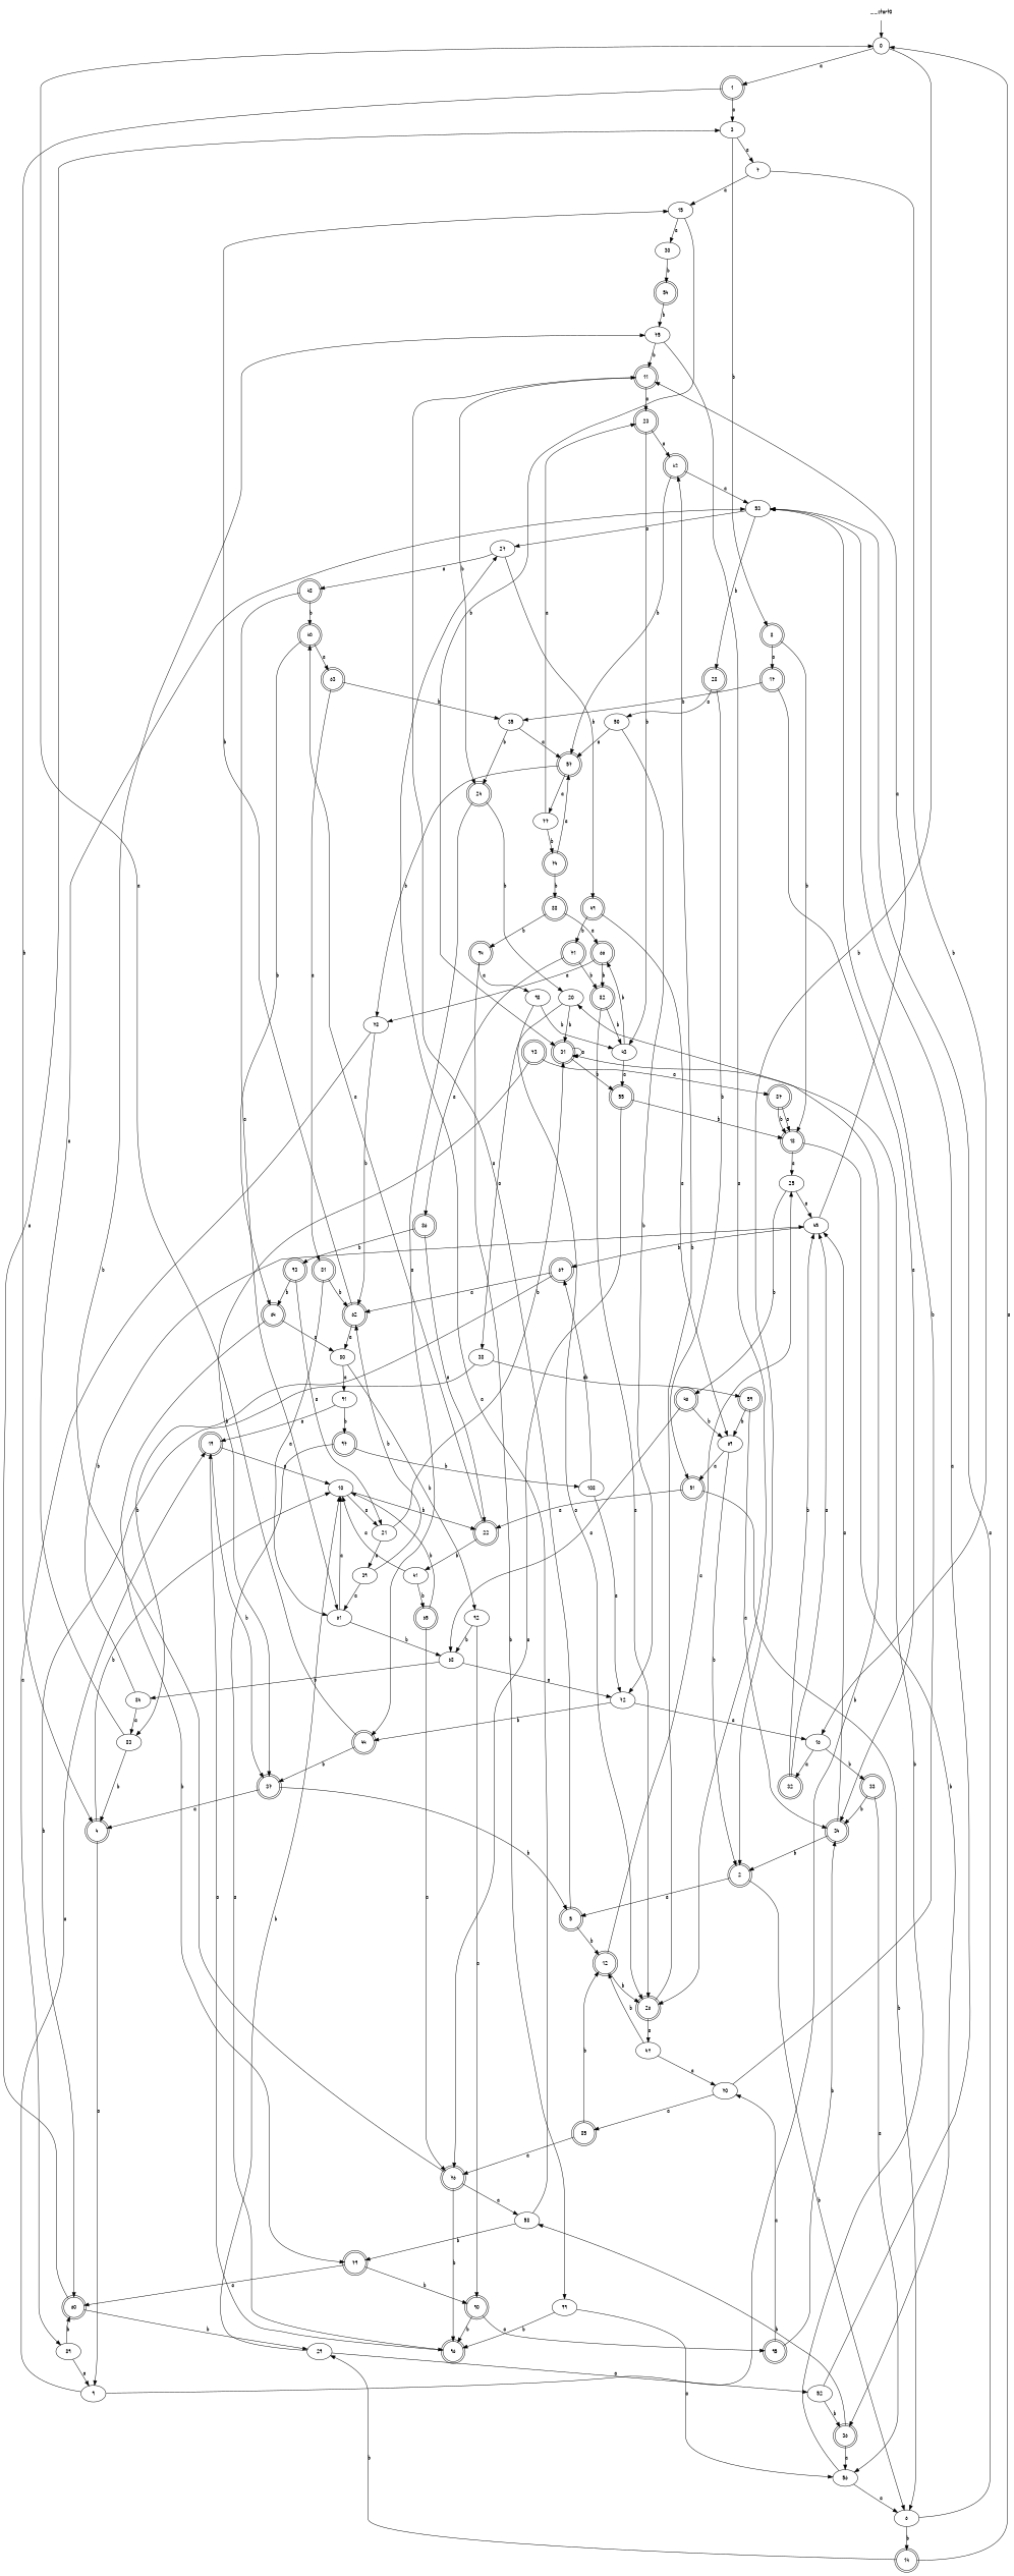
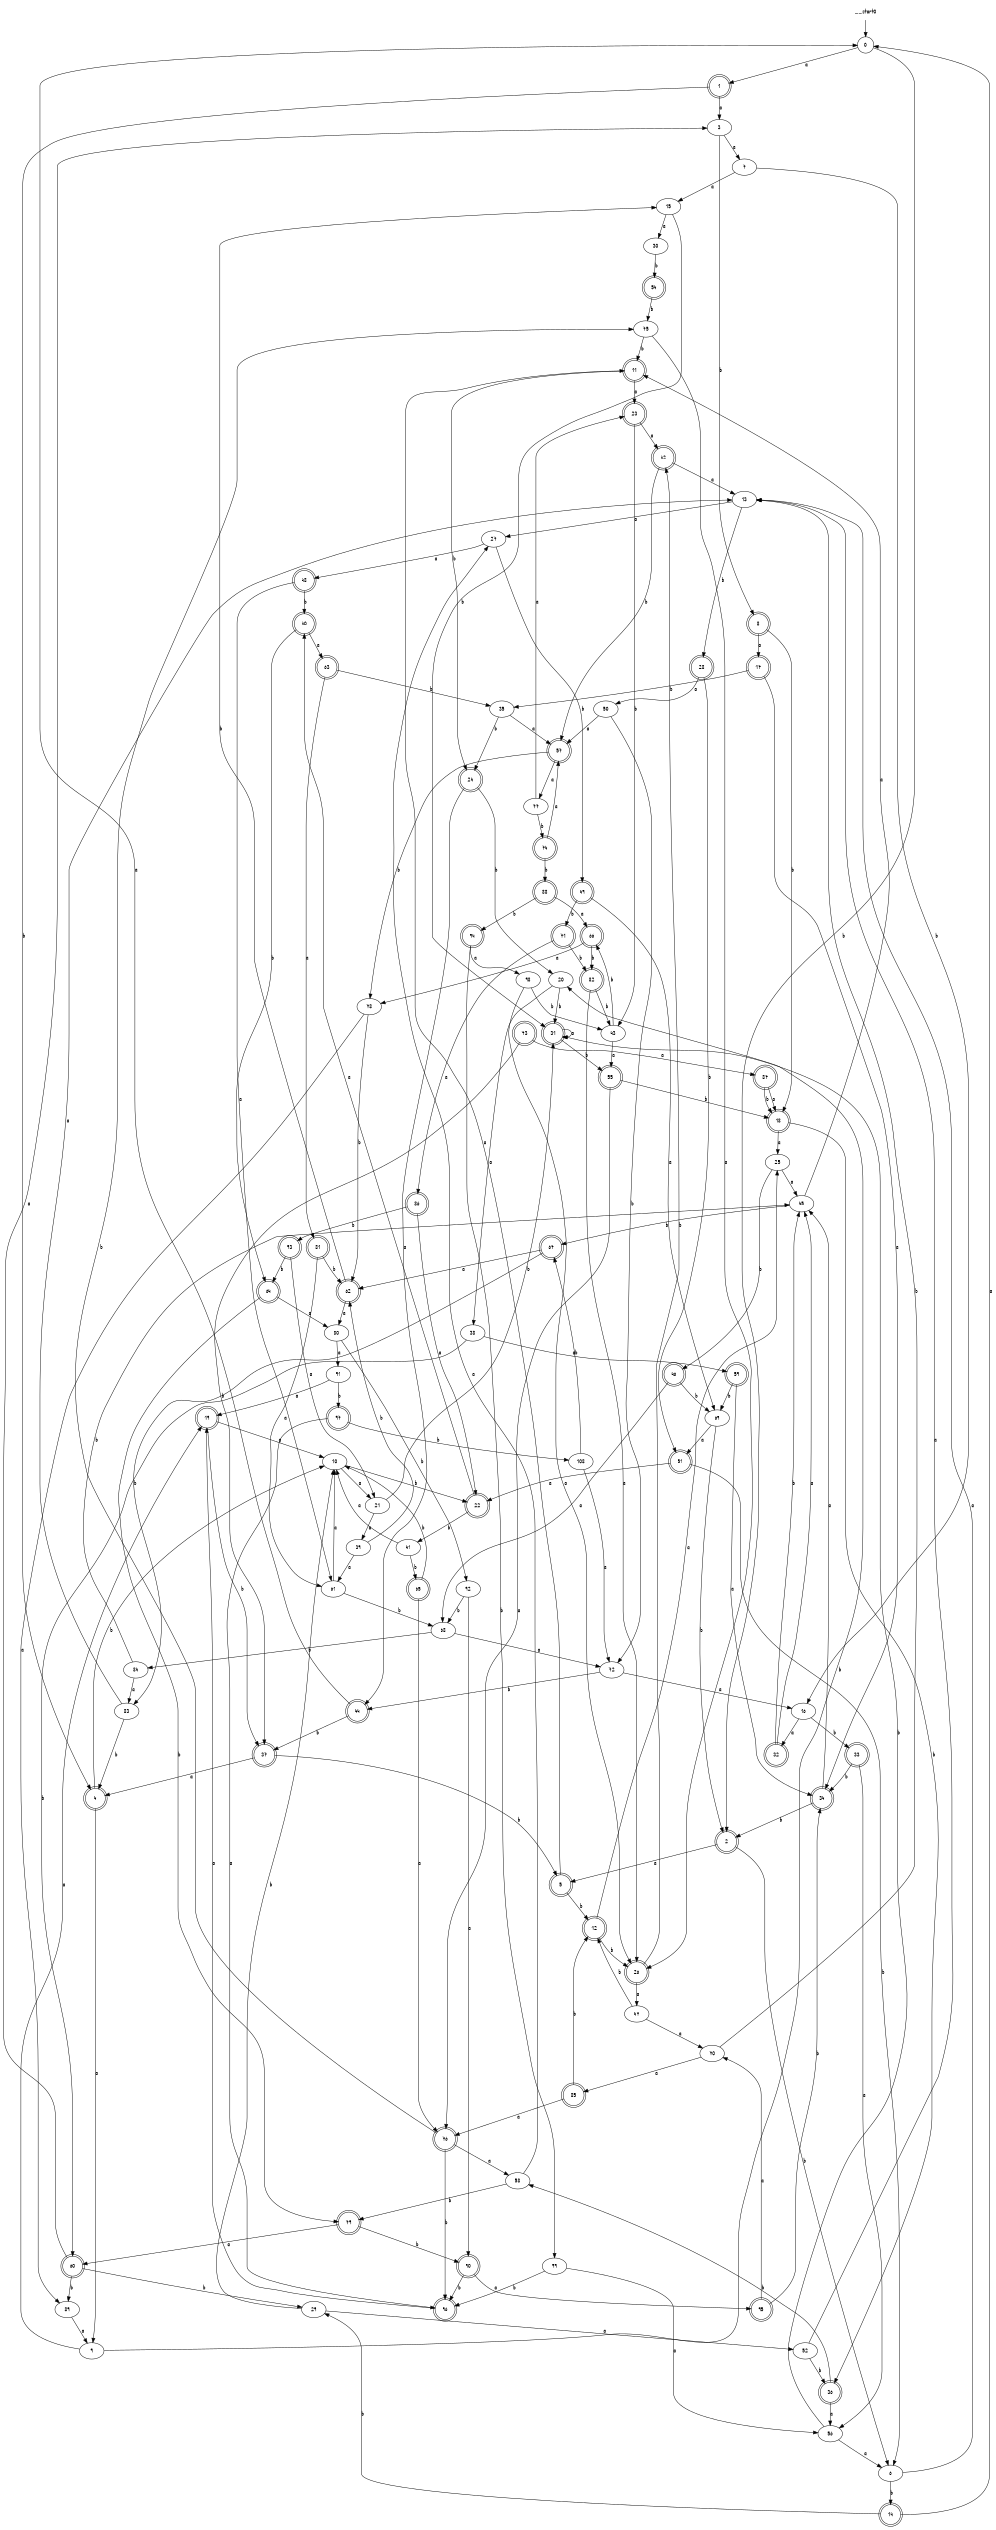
  digraph {
    fontname="Patrick Hand"
    node [fontname="Patrick Hand" shape=doublecircle]
    edge [fontname="Patrick Hand"]
    __start0 [shape=none]
    0 [shape=circle]
    1
    2
    3 [shape=""]
    4
    5
    6 [shape=""]
    7 [shape=""]
    8
    9 [shape=""]
    10 [shape=""]
    11
    12
-   13 [label=53 shape=""]
+   13 [shape=""]
    14
    15 [shape=""]
    16 [shape=""]
    17
    18
    19
    20 [shape=""]
    21 [shape=""]
    22
    23
    24
    25 [shape=""]
    26
    27 [shape=""]
    28
    29 [shape=""]
    30 [shape=""]
    31
    32
    33
    34
    35 [shape=""]
    36
    37
    38 [shape=""]
    39 [shape=""]
    40
    41 [shape=""]
    42
    43 [shape=""]
    44
    45 [shape=""]
    46
    47 [shape=""]
    48
    49
    50 [shape=""]
    51
    52 [shape=""]
    54
    55
    56 [shape=""]
    57
    58 [shape=""]
    59
    60
    61 [shape=""]
    62
    63
    64
    65
    66
    67
    68 [shape=""]
    69 [shape=""]
    70 [shape=""]
    71
    72 [shape=""]
    75 [shape=""]
    76
    77 [shape=""]
    78 [shape=""]
    79
    80 [shape=""]
    81
    82
    83 [shape=""]
    84 [shape=""]
    85
    86
    73
    87
    74
    88
    96
    89 [shape=""]
    90
    91 [shape=""]
    92 [shape=""]
    93
    94
    95
    97
    98 [shape=""]
    99 [shape=""]
    n101 [label=108 shape=""]
    __start0 -> 0
    0 -> 1 [label=a]
    0 -> 2 [label=b]
    1 -> 3 [label=a]
    1 -> 4 [label=b]
    2 -> 5 [label=a]
    2 -> 6 [label=b]
    3 -> 7 [label=a]
    3 -> 8 [label=b]
    4 -> 9 [label=a]
    4 -> 10 [label=b]
    5 -> 11 [label=a]
    5 -> 12 [label=b]
    6 -> 13 [label=a]
    6 -> 14 [label=b]
    7 -> 15 [label=a]
    7 -> 16 [label=b]
    8 -> 17 [label=a]
    8 -> 18 [label=b]
    9 -> 19 [label=a]
    9 -> 20 [label=b]
    10 -> 21 [label=a]
    10 -> 22 [label=b]
    11 -> 23 [label=a]
    11 -> 24 [label=b]
    12 -> 25 [label=a]
    12 -> 26 [label=b]
    13 -> 27 [label=a]
    13 -> 28 [label=b]
    14 -> 0 [label=a]
    14 -> 29 [label=b]
    15 -> 30 [label=a]
    15 -> 31 [label=b]
    16 -> 32 [label=a]
    16 -> 33 [label=b]
    17 -> 34 [label=a]
    17 -> 35 [label=b]
    18 -> 25 [label=a]
    18 -> 36 [label=b]
    19 -> 10 [label=a]
    19 -> 37 [label=b]
    20 -> 31 [label=b]
    20 -> 38 [label=a]
    21 -> 31 [label=b]
    21 -> 39 [label=a]
    22 -> 40 [label=a]
    22 -> 41 [label=b]
    23 -> 42 [label=a]
    23 -> 43 [label=b]
    24 -> 20 [label=b]
    24 -> 44 [label=a]
    25 -> 45 [label=a]
    25 -> 46 [label=b]
    26 -> 42 [label=b]
    26 -> 47 [label=a]
    27 -> 48 [label=a]
    27 -> 49 [label=b]
    28 -> 50 [label=a]
    28 -> 51 [label=b]
    29 -> 10 [label=b]
    29 -> 52 [label=a]
    30 -> 54 [label=b]
    31 -> 31 [label=a]
    31 -> 55 [label=b]
    32 -> 45 [label=a]
    32 -> 45 [label=b]
    33 -> 34 [label=b]
    33 -> 56 [label=a]
    34 -> 2 [label=b]
    34 -> 45 [label=a]
    35 -> 24 [label=b]
    35 -> 57 [label=a]
    36 -> 56 [label=a]
    36 -> 58 [label=b]
    37 -> 4 [label=a]
    37 -> 5 [label=b]
    38 -> 59 [label=a]
    38 -> 60 [label=b]
    39 -> 61 [label=a]
    39 -> 62 [label=b]
    40 -> 63 [label=a]
    40 -> 64 [label=b]
    41 -> 10 [label=a]
    41 -> 65 [label=b]
    42 -> 13 [label=a]
    42 -> 57 [label=b]
    43 -> 55 [label=a]
    43 -> 66 [label=b]
    44 -> 0 [label=a]
    44 -> 37 [label=b]
    45 -> 11 [label=a]
    45 -> 67 [label=b]
    46 -> 68 [label=a]
    46 -> 69 [label=b]
    47 -> 12 [label=b]
    47 -> 70 [label=a]
    48 -> 40 [label=b]
    48 -> 61 [label=a]
    49 -> 69 [label=a]
    49 -> 71 [label=b]
    50 -> 57 [label=a]
    50 -> 72 [label=b]
    51 -> 6 [label=b]
    51 -> 22 [label=a]
    52 -> 13 [label=a]
    52 -> 36 [label=b]
    54 -> 75 [label=b]
    55 -> 18 [label=b]
    55 -> 76 [label=a]
    56 -> 6 [label=a]
    56 -> 31 [label=b]
    57 -> 77 [label=a]
    57 -> 78 [label=b]
    58 -> 27 [label=a]
    58 -> 79 [label=b]
    59 -> 34 [label=a]
    59 -> 69 [label=b]
    60 -> 3 [label=a]
    60 -> 29 [label=b]
    61 -> 10 [label=a]
    61 -> 68 [label=b]
    62 -> 15 [label=b]
    62 -> 80 [label=a]
    63 -> 35 [label=b]
    63 -> 81 [label=a]
    64 -> 79 [label=b]
    64 -> 80 [label=a]
    65 -> 10 [label=b]
    65 -> 76 [label=a]
    66 -> 78 [label=a]
    66 -> 82 [label=b]
    67 -> 62 [label=a]
    67 -> 83 [label=b]
    68 -> 72 [label=a]
    68 -> 84 [label=b]
    69 -> 2 [label=b]
    69 -> 51 [label=a]
    70 -> 13 [label=b]
    70 -> 85 [label=a]
    71 -> 82 [label=b]
    71 -> 86 [label=a]
    72 -> 16 [label=a]
    72 -> 44 [label=b]
    75 -> 11 [label=b]
    75 -> 26 [label=a]
    76 -> 58 [label=a]
    76 -> 75 [label=b]
    76 -> 96 [label=b]
    77 -> 23 [label=a]
    77 -> 74 [label=b]
    78 -> 62 [label=b]
    78 -> 89 [label=a]
    79 -> 60 [label=a]
    79 -> 90 [label=b]
    80 -> 91 [label=a]
    80 -> 92 [label=b]
    81 -> 61 [label=a]
    81 -> 62 [label=b]
    82 -> 26 [label=a]
    82 -> 43 [label=b]
    83 -> 4 [label=b]
    83 -> 13 [label=a]
    84 -> 45 [label=b]
    84 -> 83 [label=a]
    85 -> 12 [label=b]
    85 -> 76 [label=a]
    86 -> 22 [label=a]
    86 -> 93 [label=b]
    73 -> 37 [label=b]
    73 -> 87 [label=a]
    87 -> 18 [label=a]
    87 -> 18 [label=b]
    74 -> 57 [label=a]
    74 -> 88 [label=b]
    88 -> 66 [label=a]
    88 -> 94 [label=b]
    96 -> 19 [label=a]
    89 -> 9 [label=a]
-   89 -> 60 [label=b]
+   60 -> 89 [label=b]
    90 -> 96 [label=b]
    90 -> 95 [label=a]
    91 -> 19 [label=a]
    91 -> 97 [label=b]
    92 -> 68 [label=b]
    92 -> 90 [label=a]
    93 -> 21 [label=a]
    93 -> 64 [label=b]
    94 -> 98 [label=a]
    94 -> 99 [label=b]
    95 -> 34 [label=b]
    95 -> 70 [label=a]
    97 -> 96 [label=a]
    97 -> n101 [label=b]
    98 -> 26 [label=a]
    98 -> 43 [label=b]
    99 -> 56 [label=a]
    99 -> 96 [label=b]
    n101 -> 67 [label=b]
    n101 -> 72 [label=a]
  }
